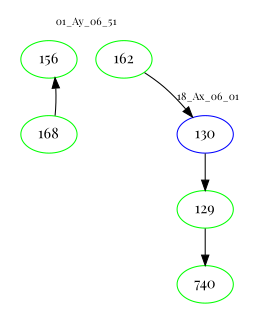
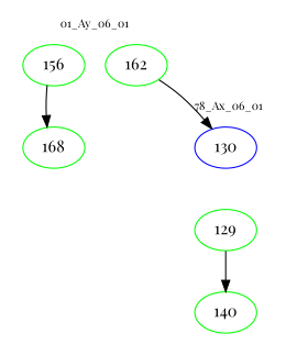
  digraph {
    fontname="Playfair Display"
    node [color=green fontname="Playfair Display"]
    edge [color=black fontname="Playfair Display"]
    n1 [color=blue label=130]
    n2 [label=129]
-   n3 [label=740]
+   n3 [label=140]
    n4 [label=162]
    n5 [label=156]
    n6 [label=168]
    subgraph cluster_1 {
      color=white
      fontsize=10
-     label="18_Ax_06_01"
+     label="78_Ax_06_01"
      n1
      n2
      n3
    }
    subgraph cluster_2 {
      color=white
      fontsize=10
-     label="01_Ay_06_51"
+     label="01_Ay_06_01"
      n4
      n5
      n6
    }
-   n1 -> n2
    n2 -> n3
    n4 -> n1
-   n6 -> n5
+   n5 -> n6
  }
